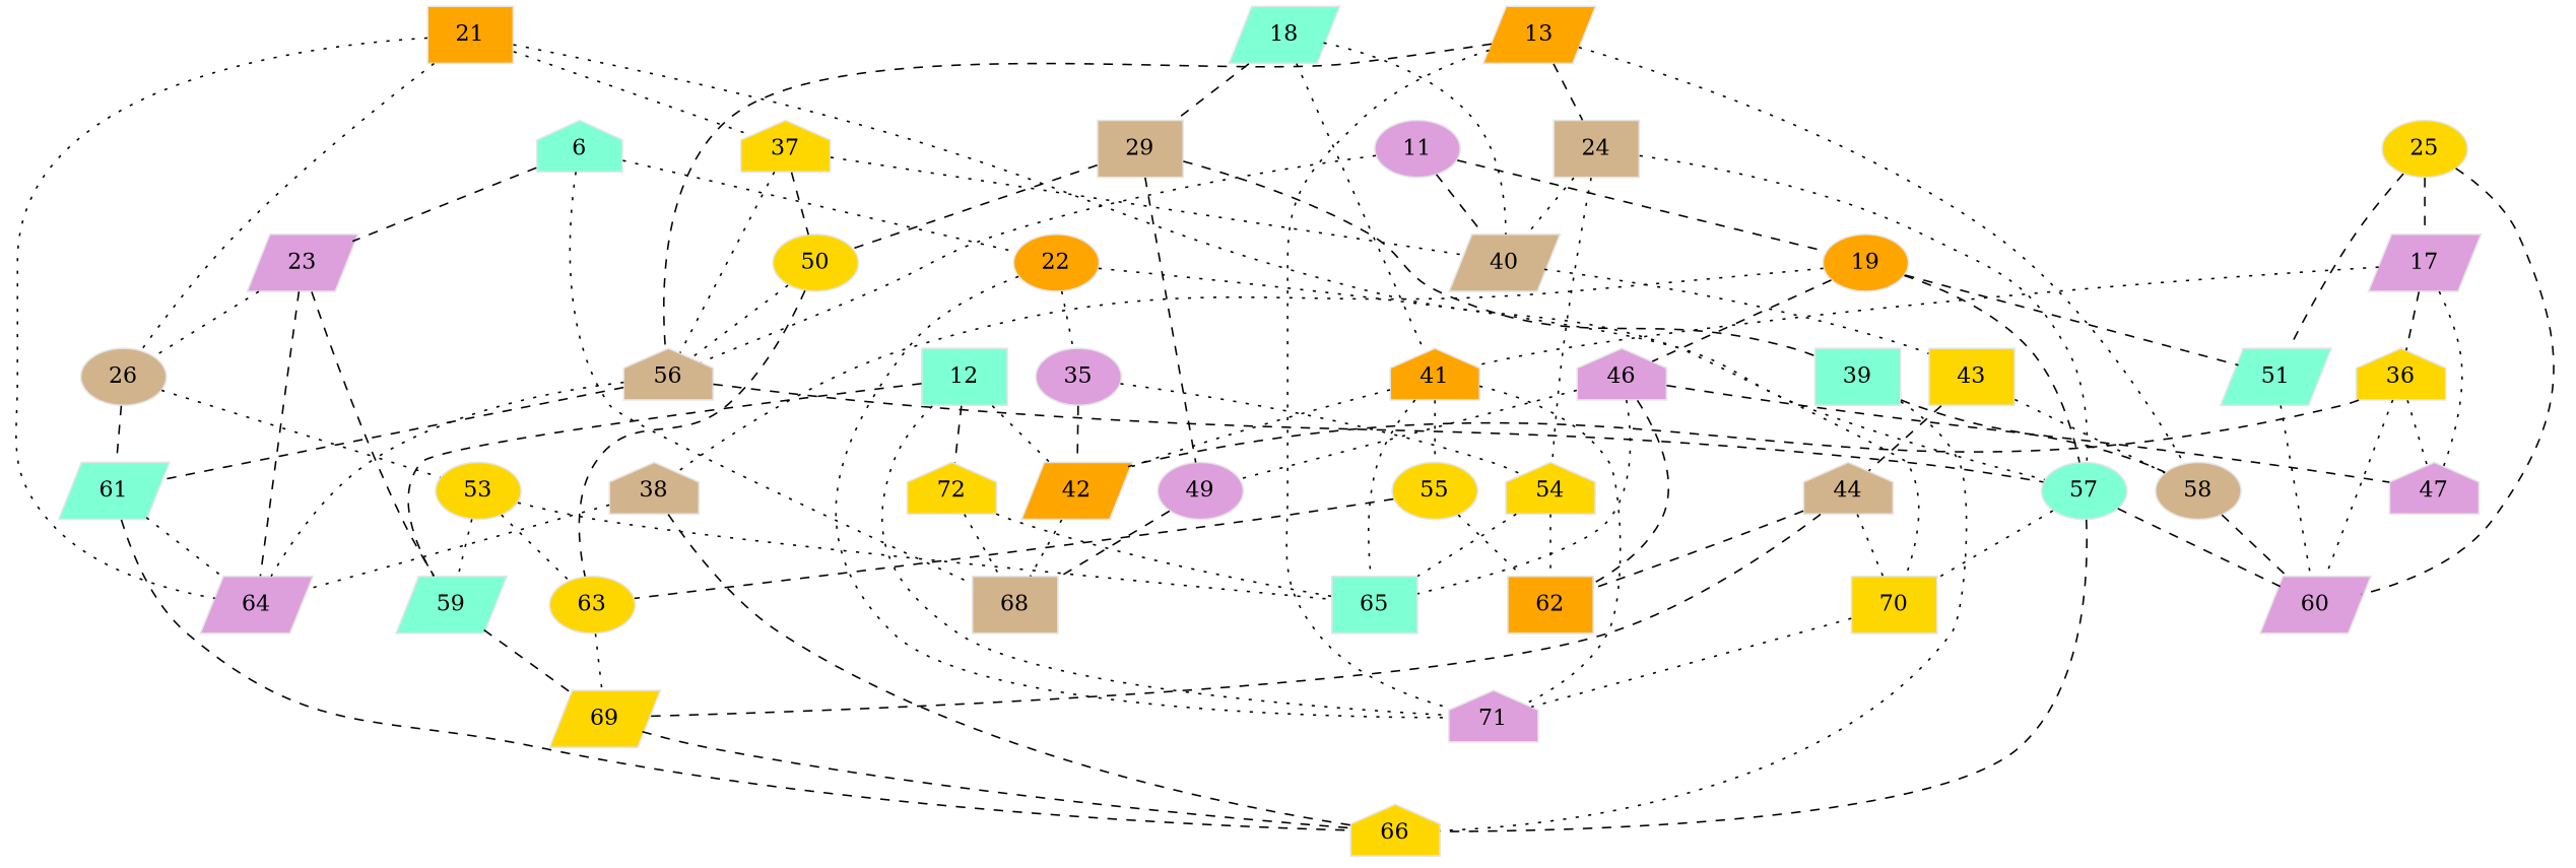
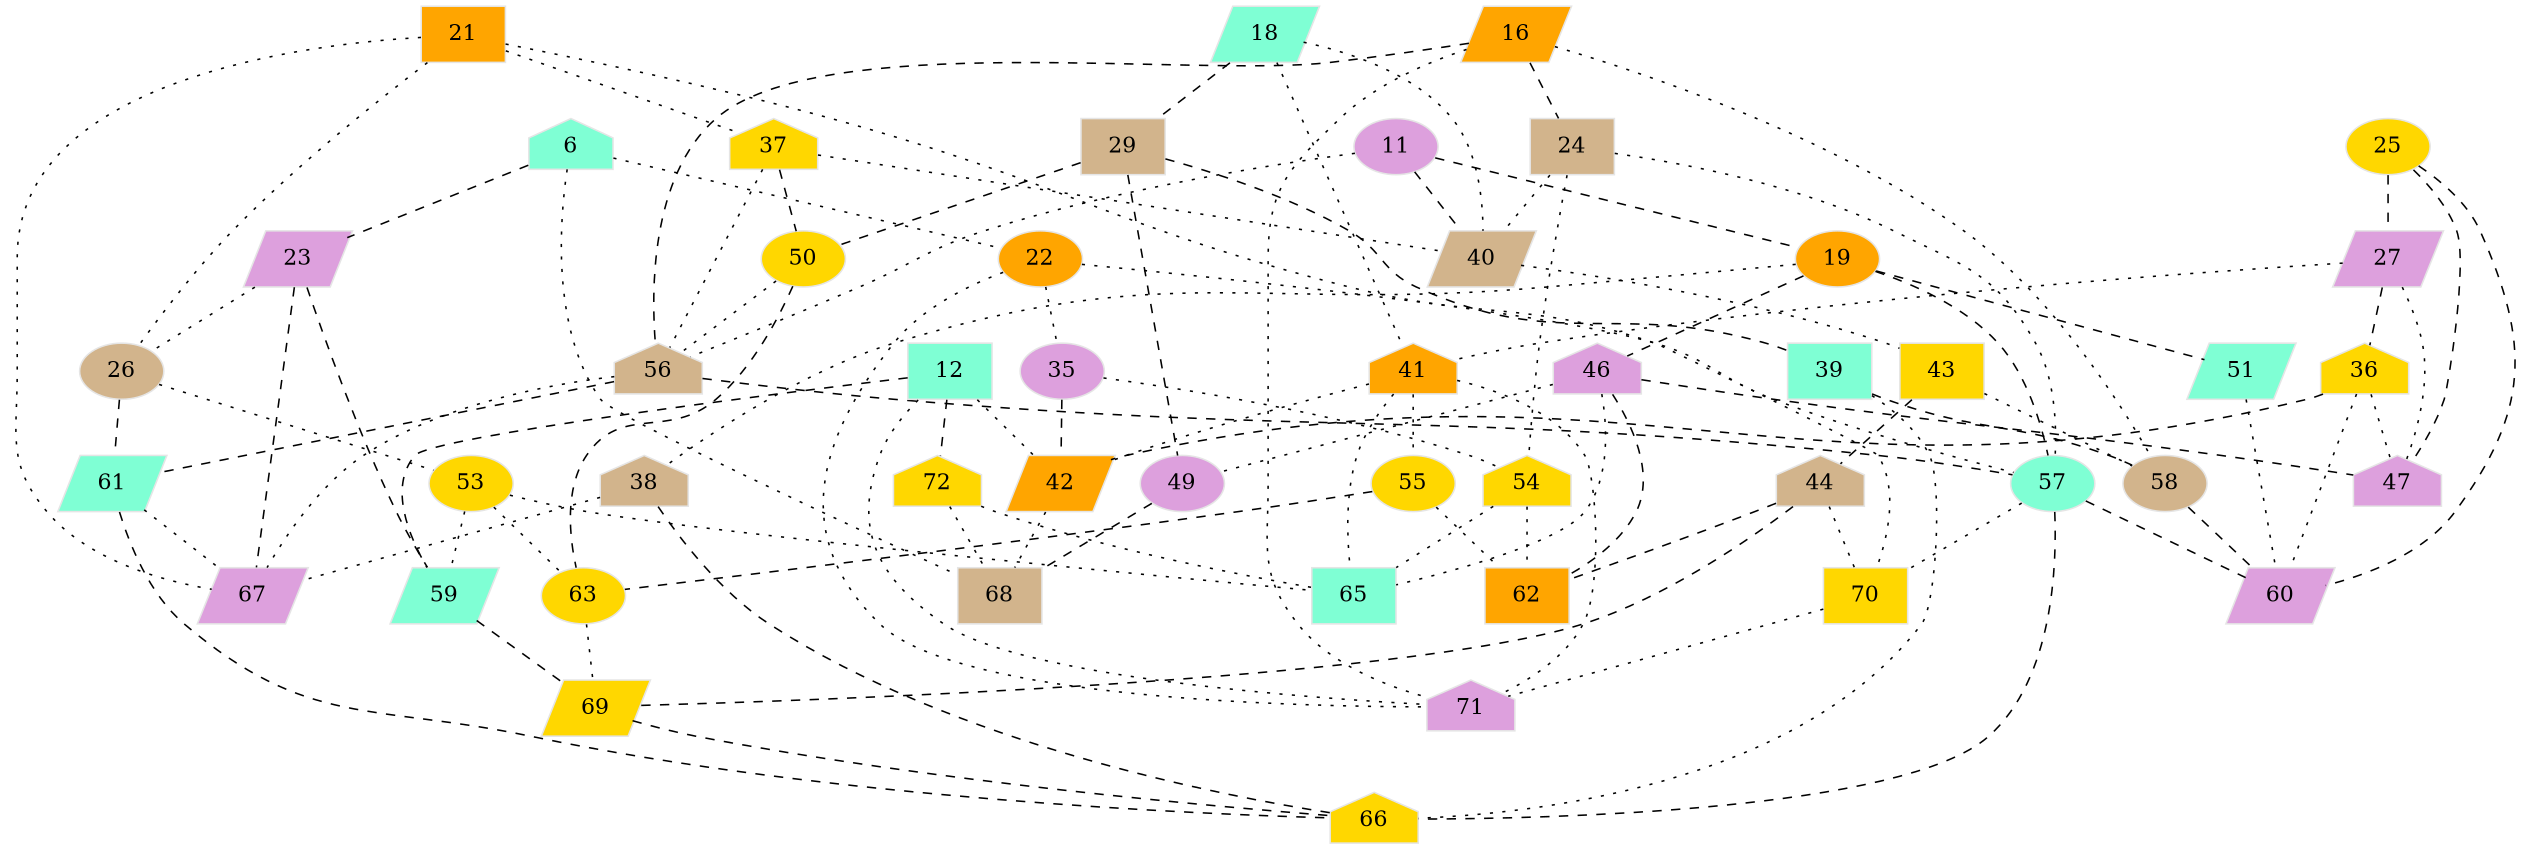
  graph {
    node [color=gray90 fillcolor=gold shape=house style=filled]
    edge [style=dotted]
    6 [fillcolor=aquamarine]
    22 [fillcolor=orange shape=ellipse]
    23 [fillcolor=plum shape=parallelogram]
    68 [fillcolor=tan shape=box super="+33"]
    71 [fillcolor=plum super="+69"]
    57 [fillcolor=aquamarine shape=ellipse super="+4+5"]
    35 [fillcolor=plum shape=ellipse]
    59 [fillcolor=aquamarine shape=parallelogram super="+17"]
    26 [fillcolor=tan shape=ellipse]
-   67 [fillcolor=plum shape=parallelogram super="+30" label=64]
+   67 [fillcolor=plum shape=parallelogram super="+30"]
    19 [fillcolor=orange shape=ellipse super="+15"]
    38 [fillcolor=tan]
    46 [fillcolor=plum]
    51 [fillcolor=aquamarine shape=parallelogram]
    11 [fillcolor=plum shape=ellipse]
    40 [fillcolor=tan shape=parallelogram super="+9+32"]
    56 [fillcolor=tan super="+8+45"]
    43 [shape=box]
    61 [fillcolor=aquamarine shape=parallelogram]
    42 [fillcolor=orange shape=parallelogram super="+14"]
    12 [fillcolor=aquamarine shape=box]
    n22 [label=72]
    65 [fillcolor=aquamarine shape=box super="+48"]
    n24 [label=69 shape=parallelogram]
-   16 [fillcolor=orange shape=parallelogram label=13]
+   16 [fillcolor=orange shape=parallelogram]
    24 [fillcolor=tan shape=box]
    58 [fillcolor=tan shape=ellipse]
    54 [super="+2"]
    60 [fillcolor=plum shape=parallelogram super="+31"]
    18 [fillcolor=aquamarine shape=parallelogram]
    29 [fillcolor=tan shape=box]
    41 [fillcolor=orange super="+1+7"]
    39 [fillcolor=aquamarine shape=box]
    49 [fillcolor=plum shape=ellipse]
    50 [shape=ellipse]
    55 [shape=ellipse]
    66 [super="+34"]
    47 [fillcolor=plum]
    62 [fillcolor=orange shape=box super="+28"]
    70 [shape=box]
    25 [shape=ellipse super="+13"]
-   27 [fillcolor=plum shape=parallelogram super="+3" label=17]
+   27 [fillcolor=plum shape=parallelogram super="+3"]
    21 [fillcolor=orange shape=box]
    37
    53 [shape=ellipse]
    36 [super="+10"]
    63 [shape=ellipse]
    44 [fillcolor=tan]
    6 -- 22
    6 -- 23 [style=dashed]
    6 -- 68 [weight=2]
    22 -- 71
    22 -- 57
    22 -- 35
    23 -- 59 [style=dashed]
    23 -- 26
    23 -- 67 [style=dashed]
    57 -- 60 [style=dashed]
    57 -- 66 [style=dashed]
    57 -- 70
    35 -- 42 [style=dashed weight=2]
    35 -- 54
    59 -- n24 [style=dashed]
    26 -- 61 [style=dashed]
    26 -- 53
    19 -- 57 [style=dashed]
    19 -- 38
    19 -- 46 [style=dashed]
    19 -- 51 [style=dashed weight=2]
    38 -- 67 [weight=2]
    38 -- 66 [style=dashed]
    46 -- 65
    46 -- 49
    46 -- 47 [style=dashed]
    46 -- 62 [style=dashed]
    51 -- 60
    11 -- 19 [style=dashed]
    11 -- 40 [style=dashed weight=2]
    11 -- 56
    40 -- 43 [weight=2]
    56 -- 57 [style=dashed weight=2]
    56 -- 67
    56 -- 61 [style=dashed]
    43 -- 58
    43 -- 44 [style=dashed]
    61 -- 67
    61 -- 66 [style=dashed]
    42 -- 68
    12 -- 71
    12 -- 59 [style=dashed]
    12 -- 42
    12 -- n22 [style=dashed]
    n22 -- 68
    n22 -- 65 [weight=2]
    n24 -- 66 [style=dashed]
    16 -- 71
    16 -- 56 [style=dashed]
    16 -- 24 [style=dashed]
    16 -- 58
    24 -- 57
    24 -- 40
    24 -- 54
    58 -- 60 [style=dashed]
    54 -- 65
    54 -- 62 [weight=2]
    18 -- 40 [weight=2]
    18 -- 29 [style=dashed]
    18 -- 41
    29 -- 39 [style=dashed]
    29 -- 49 [style=dashed]
    29 -- 50 [style=dashed]
    41 -- 71 [weight=2]
    41 -- 42
    41 -- 65
    41 -- 55
    39 -- 58 [style=dashed]
    39 -- 66 [weight=2]
    49 -- 68 [style=dashed weight=2]
    50 -- 56
    50 -- 63 [style=dashed]
    55 -- 62 [weight=2]
    55 -- 63 [style=dashed]
    70 -- 71
-   25 -- 51 [style=dashed]
+   25 -- 47 [style=dashed]
    25 -- 60 [style=dashed]
    25 -- 27 [style=dashed weight=2]
    27 -- 41
    27 -- 47
    27 -- 36 [style=dashed]
    21 -- 26
    21 -- 67
    21 -- 70
    21 -- 37
    37 -- 40
    37 -- 56
    37 -- 50 [style=dashed]
    53 -- 59
    53 -- 65
    53 -- 63
    36 -- 42 [style=dashed]
    36 -- 60 [weight=2]
    36 -- 47 [weight=2]
    63 -- n24
    44 -- n24 [style=dashed]
    44 -- 62 [style=dashed]
    44 -- 70
  }
